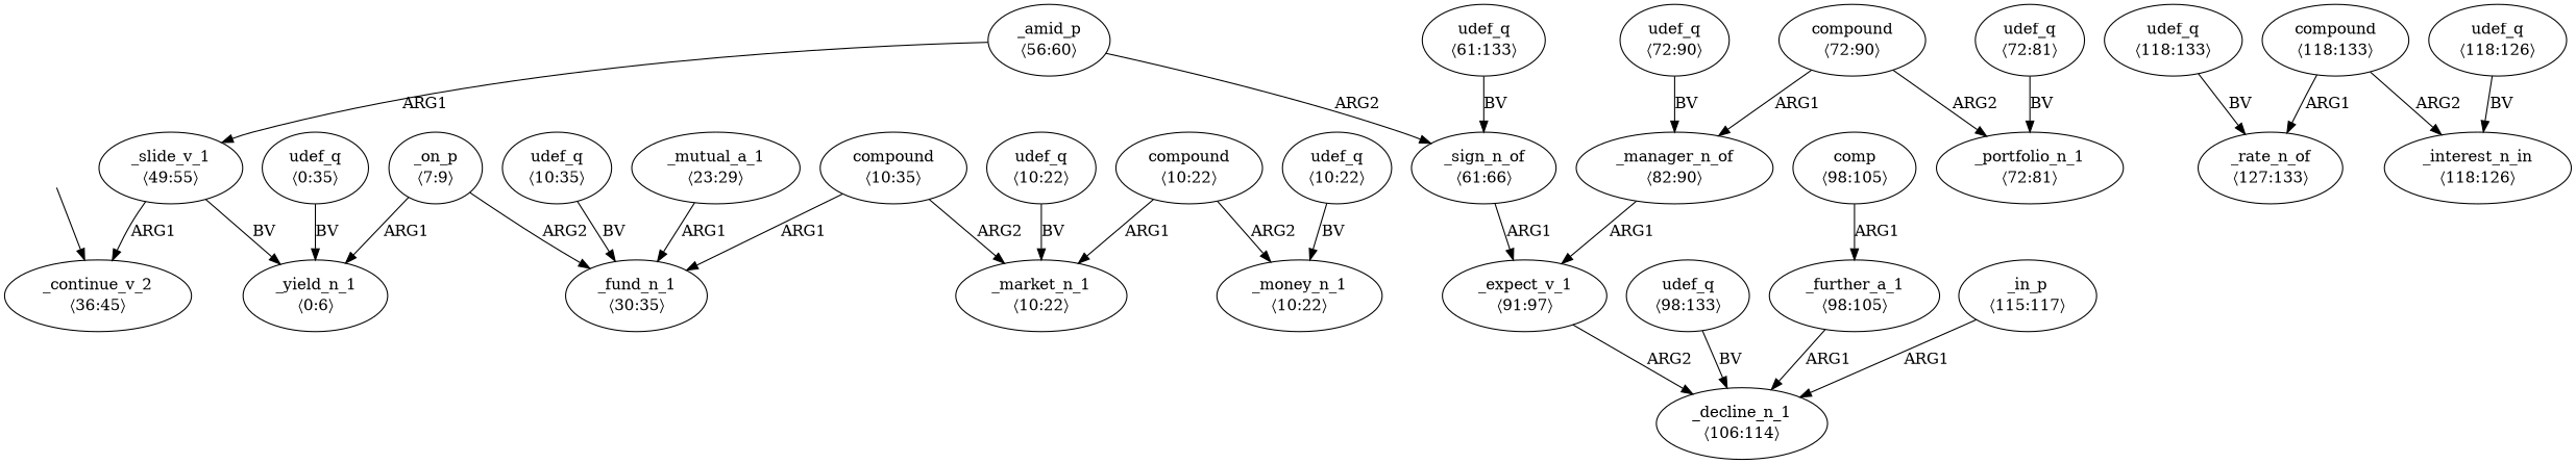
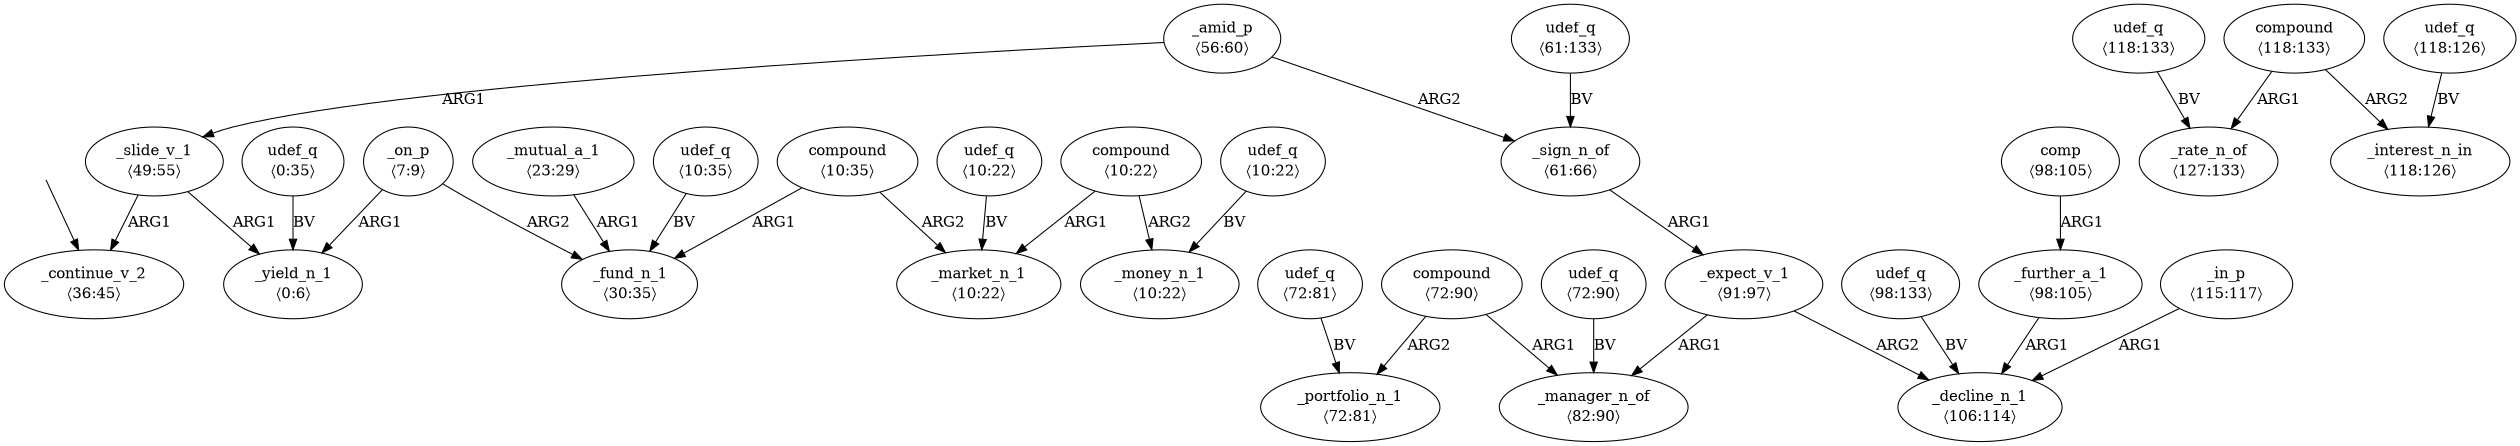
  digraph {
    top [style=invis]
    n2 [label=<<table align="center" border="0" cellspacing="0"><tr><td colspan="2">_continue_v_2</td></tr><tr><td colspan="2">〈36:45〉</td></tr></table>>]
    n3 [label=<<table align="center" border="0" cellspacing="0"><tr><td colspan="2">_slide_v_1</td></tr><tr><td colspan="2">〈49:55〉</td></tr></table>>]
    n4 [label=<<table align="center" border="0" cellspacing="0"><tr><td colspan="2">_yield_n_1</td></tr><tr><td colspan="2">〈0:6〉</td></tr></table>>]
    n5 [label=<<table align="center" border="0" cellspacing="0"><tr><td colspan="2">udef_q</td></tr><tr><td colspan="2">〈0:35〉</td></tr></table>>]
    n6 [label=<<table align="center" border="0" cellspacing="0"><tr><td colspan="2">_on_p</td></tr><tr><td colspan="2">〈7:9〉</td></tr></table>>]
    n7 [label=<<table align="center" border="0" cellspacing="0"><tr><td colspan="2">_fund_n_1</td></tr><tr><td colspan="2">〈30:35〉</td></tr></table>>]
    n8 [label=<<table align="center" border="0" cellspacing="0"><tr><td colspan="2">udef_q</td></tr><tr><td colspan="2">〈10:35〉</td></tr></table>>]
    n9 [label=<<table align="center" border="0" cellspacing="0"><tr><td colspan="2">compound</td></tr><tr><td colspan="2">〈10:35〉</td></tr></table>>]
    n10 [label=<<table align="center" border="0" cellspacing="0"><tr><td colspan="2">_market_n_1</td></tr><tr><td colspan="2">〈10:22〉</td></tr></table>>]
    n11 [label=<<table align="center" border="0" cellspacing="0"><tr><td colspan="2">udef_q</td></tr><tr><td colspan="2">〈10:22〉</td></tr></table>>]
    n12 [label=<<table align="center" border="0" cellspacing="0"><tr><td colspan="2">compound</td></tr><tr><td colspan="2">〈10:22〉</td></tr></table>>]
    n13 [label=<<table align="center" border="0" cellspacing="0"><tr><td colspan="2">_money_n_1</td></tr><tr><td colspan="2">〈10:22〉</td></tr></table>>]
    n14 [label=<<table align="center" border="0" cellspacing="0"><tr><td colspan="2">udef_q</td></tr><tr><td colspan="2">〈10:22〉</td></tr></table>>]
    n15 [label=<<table align="center" border="0" cellspacing="0"><tr><td colspan="2">_mutual_a_1</td></tr><tr><td colspan="2">〈23:29〉</td></tr></table>>]
    n16 [label=<<table align="center" border="0" cellspacing="0"><tr><td colspan="2">_amid_p</td></tr><tr><td colspan="2">〈56:60〉</td></tr></table>>]
    n17 [label=<<table align="center" border="0" cellspacing="0"><tr><td colspan="2">_sign_n_of</td></tr><tr><td colspan="2">〈61:66〉</td></tr></table>>]
    n18 [label=<<table align="center" border="0" cellspacing="0"><tr><td colspan="2">_expect_v_1</td></tr><tr><td colspan="2">〈91:97〉</td></tr></table>>]
    n19 [label=<<table align="center" border="0" cellspacing="0"><tr><td colspan="2">udef_q</td></tr><tr><td colspan="2">〈61:133〉</td></tr></table>>]
    n20 [label=<<table align="center" border="0" cellspacing="0"><tr><td colspan="2">_manager_n_of</td></tr><tr><td colspan="2">〈82:90〉</td></tr></table>>]
    n21 [label=<<table align="center" border="0" cellspacing="0"><tr><td colspan="2">_decline_n_1</td></tr><tr><td colspan="2">〈106:114〉</td></tr></table>>]
    n22 [label=<<table align="center" border="0" cellspacing="0"><tr><td colspan="2">udef_q</td></tr><tr><td colspan="2">〈72:90〉</td></tr></table>>]
    n23 [label=<<table align="center" border="0" cellspacing="0"><tr><td colspan="2">compound</td></tr><tr><td colspan="2">〈72:90〉</td></tr></table>>]
    n24 [label=<<table align="center" border="0" cellspacing="0"><tr><td colspan="2">_portfolio_n_1</td></tr><tr><td colspan="2">〈72:81〉</td></tr></table>>]
    n25 [label=<<table align="center" border="0" cellspacing="0"><tr><td colspan="2">udef_q</td></tr><tr><td colspan="2">〈72:81〉</td></tr></table>>]
    n26 [label=<<table align="center" border="0" cellspacing="0"><tr><td colspan="2">udef_q</td></tr><tr><td colspan="2">〈98:133〉</td></tr></table>>]
    n27 [label=<<table align="center" border="0" cellspacing="0"><tr><td colspan="2">_further_a_1</td></tr><tr><td colspan="2">〈98:105〉</td></tr></table>>]
    n28 [label=<<table align="center" border="0" cellspacing="0"><tr><td colspan="2">comp</td></tr><tr><td colspan="2">〈98:105〉</td></tr></table>>]
    n29 [label=<<table align="center" border="0" cellspacing="0"><tr><td colspan="2">_in_p</td></tr><tr><td colspan="2">〈115:117〉</td></tr></table>>]
    n30 [label=<<table align="center" border="0" cellspacing="0"><tr><td colspan="2">_rate_n_of</td></tr><tr><td colspan="2">〈127:133〉</td></tr></table>>]
    n31 [label=<<table align="center" border="0" cellspacing="0"><tr><td colspan="2">udef_q</td></tr><tr><td colspan="2">〈118:133〉</td></tr></table>>]
    n32 [label=<<table align="center" border="0" cellspacing="0"><tr><td colspan="2">compound</td></tr><tr><td colspan="2">〈118:133〉</td></tr></table>>]
    n33 [label=<<table align="center" border="0" cellspacing="0"><tr><td colspan="2">_interest_n_in</td></tr><tr><td colspan="2">〈118:126〉</td></tr></table>>]
    n34 [label=<<table align="center" border="0" cellspacing="0"><tr><td colspan="2">udef_q</td></tr><tr><td colspan="2">〈118:126〉</td></tr></table>>]
    top -> n2
    n3 -> n2 [label=ARG1]
-   n3 -> n4 [label=BV]
+   n3 -> n4 [label=ARG1]
    n5 -> n4 [label=BV]
    n6 -> n4 [label=ARG1]
    n6 -> n7 [label=ARG2]
    n8 -> n7 [label=BV]
    n9 -> n7 [label=ARG1]
    n9 -> n10 [label=ARG2]
    n11 -> n10 [label=BV]
    n12 -> n10 [label=ARG1]
    n12 -> n13 [label=ARG2]
    n14 -> n13 [label=BV]
    n15 -> n7 [label=ARG1]
    n16 -> n3 [label=ARG1]
    n16 -> n17 [label=ARG2]
    n17 -> n18 [label=ARG1]
-   n20 -> n18 [label=ARG1]
+   n18 -> n20 [label=ARG1]
    n18 -> n21 [label=ARG2]
    n19 -> n17 [label=BV]
    n22 -> n20 [label=BV]
    n23 -> n20 [label=ARG1]
    n23 -> n24 [label=ARG2]
    n25 -> n24 [label=BV]
    n26 -> n21 [label=BV]
    n27 -> n21 [label=ARG1]
    n28 -> n27 [label=ARG1]
    n29 -> n21 [label=ARG1]
    n31 -> n30 [label=BV]
    n32 -> n30 [label=ARG1]
    n32 -> n33 [label=ARG2]
    n34 -> n33 [label=BV]
  }
